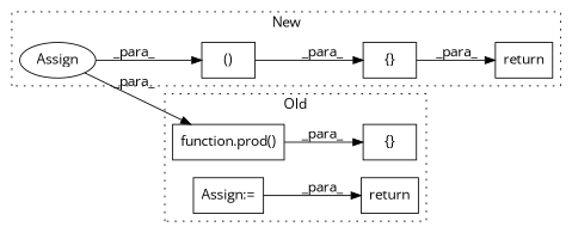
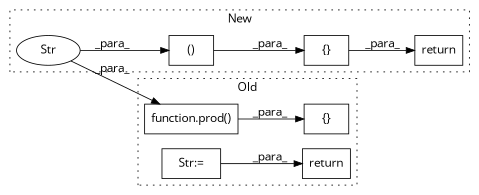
  digraph {
    fontname="Open Sans"
    rankdir=LR
    node [a=59 fontname="Open Sans" l=3 shape=box]
    edge [fontname="Open Sans"]
    n1 [a=75 l="5,1" label="function.prod()" s="7082,7096"]
    n2 [l="1,0" label="{}" s="7081,7097"]
-   n3 [a=68 label="Assign:=" s=6650]
+   n3 [a=68 label="Str:=" s=6650]
    n4 [a=93 l=7 label=return s=7124]
    n5 [l="1,0" label="{}" s="5985,5994"]
    n6 [a=54 label="()" s=5990]
-   n7 [a=66 label=Assign s=5987 shape=ellipse]
+   n7 [a=66 label=Str s=5987 shape=ellipse]
    n8 [a=93 l=7 label=return s=5944]
    subgraph cluster_1 {
      label=Old
      style=dotted
      n1
      n2
      n3
      n4
    }
    subgraph cluster_2 {
      label=New
      style=dotted
      n5
      n6
      n7
      n8
    }
    n1 -> n2 [label=_para_]
    n3 -> n4 [label=_para_]
    n5 -> n8 [label=_para_]
    n6 -> n5 [label=_para_]
    n7 -> n1 [label=_para_]
    n7 -> n6 [label=_para_]
  }
